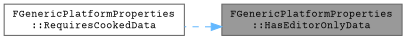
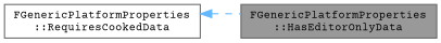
  digraph {
    rankdir=RL
    fontname="Courier Prime"
    node [fontname="Courier Prime" fontsize=10 shape=box style=filled]
    n1 [color=gray40 fillcolor=grey60 fontcolor=black height=0.2 label="FGenericPlatformProperties\l::HasEditorOnlyData" width=0.4]
    n2 [color=grey40 fillcolor=white height=0.2 label="FGenericPlatformProperties\l::RequiresCookedData" width=0.4]
-   n1 -> n2 [color=steelblue1 dir=back fontname="Courier Prime" fontsize=10 labelfontname=Helvetica labelfontsize=10 style=dashed]
+   n2 -> n1 [color=steelblue1 dir=back fontname="Courier Prime" fontsize=10 labelfontname=Helvetica labelfontsize=10 style=dashed]
  }
